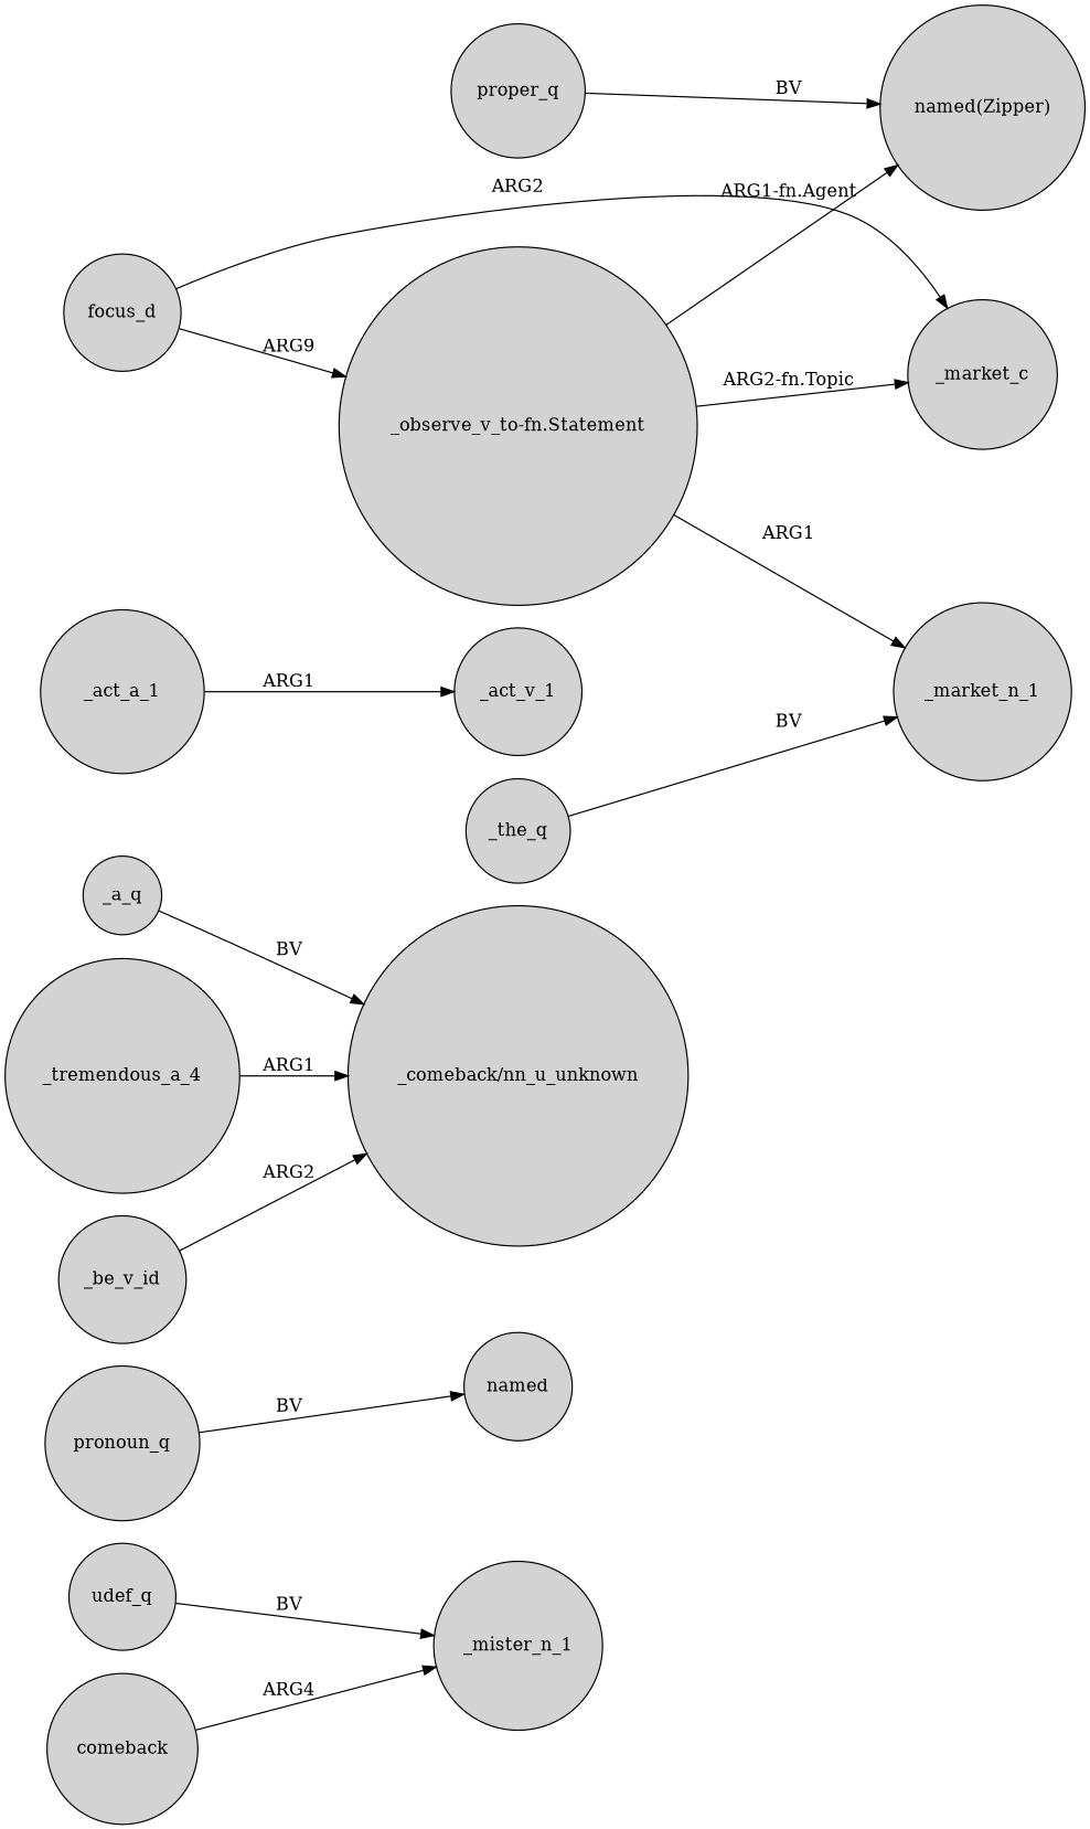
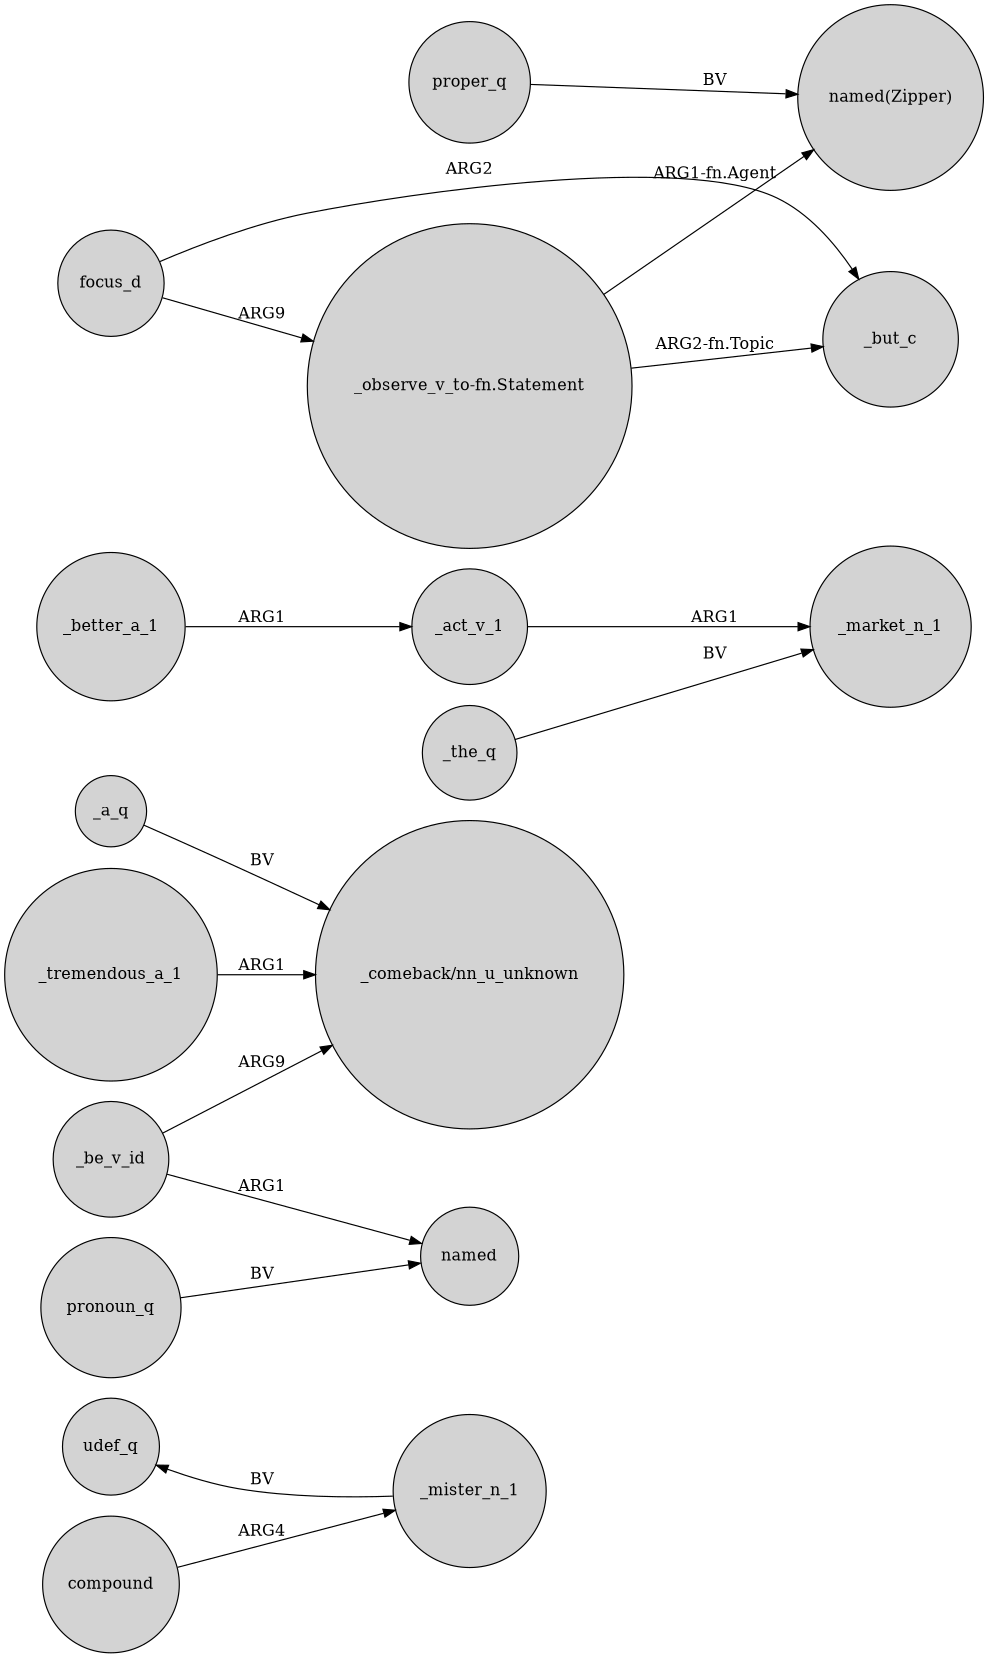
  digraph {
    rankdir=LR
    node [shape=circle style=filled]
    udef_q
    _mister_n_1
    _be_v_id
    "_comeback/nn_u_unknown"
    n5 [label=named]
    _a_q
-   compound [label=comeback]
+   compound
    "_observe_v_to-fn.Statement"
    "named(Zipper)"
-   _but_c [label=_market_c]
-   _tremendous_a_1 [label=_tremendous_a_4]
+   _but_c
+   _tremendous_a_1
    focus_d
    _the_q
    _market_n_1
    proper_q
-   _better_a_1 [label=_act_a_1]
+   _better_a_1
    _act_v_1
    pronoun_q
-   udef_q -> _mister_n_1 [label=BV]
-   _be_v_id -> "_comeback/nn_u_unknown" [label=ARG2]
+   _mister_n_1 -> udef_q [label=BV]
+   _be_v_id -> "_comeback/nn_u_unknown" [label=ARG9]
+   _be_v_id -> n5 [label=ARG1]
    _a_q -> "_comeback/nn_u_unknown" [label=BV]
    compound -> _mister_n_1 [label=ARG4]
    "_observe_v_to-fn.Statement" -> "named(Zipper)" [label="ARG1-fn.Agent"]
    "_observe_v_to-fn.Statement" -> _but_c [label="ARG2-fn.Topic"]
    _tremendous_a_1 -> "_comeback/nn_u_unknown" [label=ARG1]
    focus_d -> "_observe_v_to-fn.Statement" [label=ARG9]
    focus_d -> _but_c [label=ARG2]
    _the_q -> _market_n_1 [label=BV]
    proper_q -> "named(Zipper)" [label=BV]
    _better_a_1 -> _act_v_1 [label=ARG1]
-   "_observe_v_to-fn.Statement" -> _market_n_1 [label=ARG1]
+   _act_v_1 -> _market_n_1 [label=ARG1]
    pronoun_q -> n5 [label=BV]
  }
